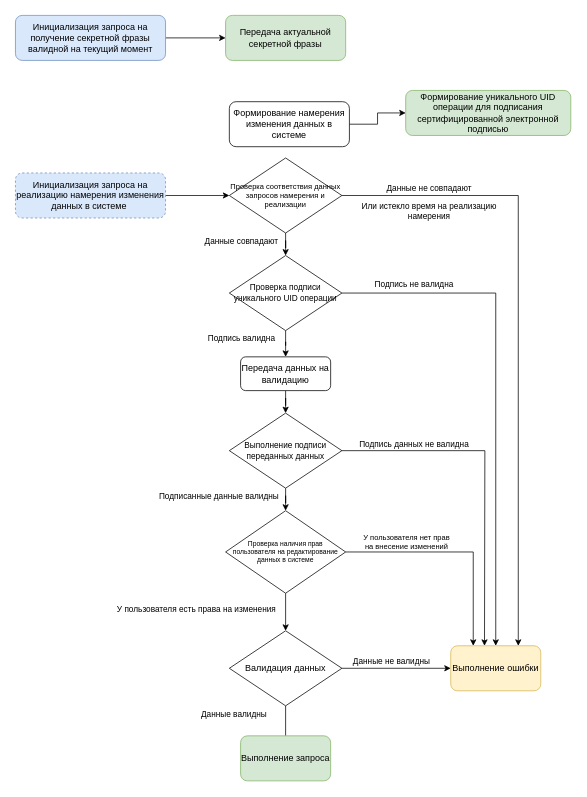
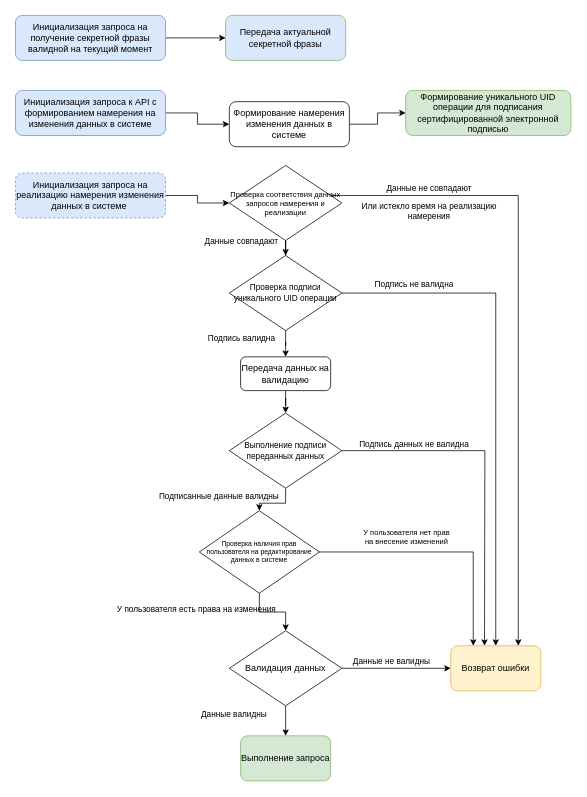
  <mxCell id="0" />
  <mxCell id="1" parent="0" />
  <mxCell id="2" style="edgeStyle=orthogonalEdgeStyle;rounded=0;orthogonalLoop=1;jettySize=auto;html=1;entryX=0.5;entryY=0;entryDx=0;entryDy=0;fontSize=11;verticalAlign=bottom;" edge="1" parent="1" source="3" target="41"><mxGeometry relative="1" as="geometry" /></mxCell>
  <mxCell id="3" value="Передача данных на валидацию" style="rounded=1;whiteSpace=wrap;html=1;" vertex="1" parent="1"><mxGeometry x="320" y="475" width="120" height="45" as="geometry" /></mxCell>
  <mxCell id="4" value="Формирование уникального UID операции для подписания сертифицированной электронной подписью" style="rounded=1;whiteSpace=wrap;html=1;fillColor=#d5e8d4;strokeColor=#82b366;" vertex="1" parent="1"><mxGeometry x="540" y="120" width="220" height="60" as="geometry" /></mxCell>
  <mxCell id="5" style="edgeStyle=orthogonalEdgeStyle;rounded=0;orthogonalLoop=1;jettySize=auto;html=1;entryX=0;entryY=0.5;entryDx=0;entryDy=0;verticalAlign=bottom;" edge="1" parent="1" source="6" target="4"><mxGeometry relative="1" as="geometry" /></mxCell>
  <mxCell id="6" value="Формирование намерения изменения данных в системе" style="rounded=1;whiteSpace=wrap;html=1;" vertex="1" parent="1"><mxGeometry x="305" y="135" width="160" height="60" as="geometry" /></mxCell>
  <mxCell id="7" style="edgeStyle=orthogonalEdgeStyle;rounded=0;orthogonalLoop=1;jettySize=auto;html=1;verticalAlign=bottom;" edge="1" parent="1" source="19" target="3"><mxGeometry relative="1" as="geometry"><mxPoint x="380" y="570" as="targetPoint" /></mxGeometry></mxCell>
  <mxCell id="8" value="Подпись валидна" style="edgeLabel;html=1;align=center;verticalAlign=middle;resizable=0;points=[];" vertex="1" connectable="0" parent="7"><mxGeometry x="-0.7" y="-1" relative="1" as="geometry"><mxPoint x="-59" y="3" as="offset" /></mxGeometry></mxCell>
  <mxCell id="9" value="У пользователя есть права на изменения" style="edgeLabel;html=1;align=center;verticalAlign=middle;resizable=0;points=[];" vertex="1" connectable="0" parent="7"><mxGeometry x="-0.7" y="-1" relative="1" as="geometry"><mxPoint x="-119" y="363" as="offset" /></mxGeometry></mxCell>
  <mxCell id="10" value="Данные валидны" style="edgeLabel;html=1;align=center;verticalAlign=middle;resizable=0;points=[];" vertex="1" connectable="0" parent="7"><mxGeometry x="-0.7" y="-1" relative="1" as="geometry"><mxPoint x="-69" y="503" as="offset" /></mxGeometry></mxCell>
  <mxCell id="11" value="Данные не валидны" style="edgeLabel;html=1;align=center;verticalAlign=middle;resizable=0;points=[];" vertex="1" connectable="0" parent="7"><mxGeometry x="-0.7" y="-1" relative="1" as="geometry"><mxPoint x="141" y="433" as="offset" /></mxGeometry></mxCell>
  <mxCell id="12" value="Подпись не валидна" style="edgeLabel;html=1;align=center;verticalAlign=middle;resizable=0;points=[];" vertex="1" connectable="0" parent="7"><mxGeometry x="-0.7" y="-1" relative="1" as="geometry"><mxPoint x="171" y="-69" as="offset" /></mxGeometry></mxCell>
  <mxCell id="13" value="Данные не совпадают" style="edgeLabel;html=1;align=center;verticalAlign=middle;resizable=0;points=[];" vertex="1" connectable="0" parent="7"><mxGeometry x="-0.7" y="-1" relative="1" as="geometry"><mxPoint x="191" y="-197" as="offset" /></mxGeometry></mxCell>
  <mxCell id="14" value="Или истекло время на реализацию&lt;br&gt;намерения" style="edgeLabel;html=1;align=center;verticalAlign=middle;resizable=0;points=[];" vertex="1" connectable="0" parent="7"><mxGeometry x="-0.7" y="-1" relative="1" as="geometry"><mxPoint x="191" y="-167" as="offset" /></mxGeometry></mxCell>
  <mxCell id="15" value="Данные совпадают" style="edgeLabel;html=1;align=center;verticalAlign=middle;resizable=0;points=[];" vertex="1" connectable="0" parent="7"><mxGeometry x="-0.7" y="-1" relative="1" as="geometry"><mxPoint x="-59" y="-127" as="offset" /></mxGeometry></mxCell>
  <mxCell id="16" value="Подписанные данные валидны" style="edgeLabel;html=1;align=center;verticalAlign=middle;resizable=0;points=[];" vertex="1" connectable="0" parent="7"><mxGeometry x="-0.7" y="-1" relative="1" as="geometry"><mxPoint x="-89" y="213" as="offset" /></mxGeometry></mxCell>
  <mxCell id="17" value="Подпись данных не валидна" style="edgeLabel;html=1;align=center;verticalAlign=middle;resizable=0;points=[];" vertex="1" connectable="0" parent="7"><mxGeometry x="-0.7" y="-1" relative="1" as="geometry"><mxPoint x="171" y="143" as="offset" /></mxGeometry></mxCell>
  <mxCell id="18" style="edgeStyle=orthogonalEdgeStyle;rounded=0;orthogonalLoop=1;jettySize=auto;html=1;fontSize=10;verticalAlign=bottom;" edge="1" parent="1" source="19" target="28"><mxGeometry relative="1" as="geometry"><Array as="points"><mxPoint x="660" y="390" /></Array></mxGeometry></mxCell>
  <mxCell id="19" value="Проверка подписи&lt;br style=&quot;font-size: 11px;&quot;&gt;уникального UID операции" style="rhombus;whiteSpace=wrap;html=1;fontSize=11;" vertex="1" parent="1"><mxGeometry x="305" y="340" width="150" height="100" as="geometry" /></mxCell>
+ <mxCell id="20" style="edgeStyle=orthogonalEdgeStyle;rounded=0;orthogonalLoop=1;jettySize=auto;html=1;entryX=0;entryY=0.5;entryDx=0;entryDy=0;verticalAlign=bottom;" edge="1" parent="1" source="21" target="6"><mxGeometry relative="1" as="geometry" /></mxCell>
+ <mxCell id="21" value="Инициализация запроса к API с формированием намерения на изменения данных в системе" style="rounded=1;whiteSpace=wrap;html=1;fillColor=#dae8fc;strokeColor=#6c8ebf;" vertex="1" parent="1"><mxGeometry x="20" y="120" width="200" height="60" as="geometry" /></mxCell>
  <mxCell id="22" style="edgeStyle=orthogonalEdgeStyle;rounded=0;orthogonalLoop=1;jettySize=auto;html=1;entryX=0;entryY=0.5;entryDx=0;entryDy=0;fontSize=10;verticalAlign=bottom;" edge="1" parent="1" source="23" target="35"><mxGeometry relative="1" as="geometry" /></mxCell>
  <mxCell id="23" value="Инициализация запроса на реализацию намерения изменения данных в системе&amp;nbsp;" style="rounded=1;whiteSpace=wrap;html=1;fillColor=#dae8fc;strokeColor=#6c8ebf;dashed=1;" vertex="1" parent="1"><mxGeometry x="20" y="230" width="200" height="60" as="geometry" /></mxCell>
- <mxCell id="24" style="edgeStyle=orthogonalEdgeStyle;rounded=0;orthogonalLoop=1;jettySize=auto;html=1;entryX=0.5;entryY=0;entryDx=0;entryDy=0;verticalAlign=bottom;endArrow=none;" edge="1" parent="1" source="26" target="27"><mxGeometry relative="1" as="geometry" /></mxCell>
+ <mxCell id="24" style="edgeStyle=orthogonalEdgeStyle;rounded=0;orthogonalLoop=1;jettySize=auto;html=1;entryX=0.5;entryY=0;entryDx=0;entryDy=0;verticalAlign=bottom;" edge="1" parent="1" source="26" target="27"><mxGeometry relative="1" as="geometry" /></mxCell>
  <mxCell id="25" style="edgeStyle=orthogonalEdgeStyle;rounded=0;orthogonalLoop=1;jettySize=auto;html=1;verticalAlign=bottom;entryX=0;entryY=0.5;entryDx=0;entryDy=0;" edge="1" parent="1" source="26" target="28"><mxGeometry relative="1" as="geometry"><mxPoint x="535" y="850" as="targetPoint" /></mxGeometry></mxCell>
  <mxCell id="26" value="Валидация данных" style="rhombus;whiteSpace=wrap;html=1;" vertex="1" parent="1"><mxGeometry x="305" y="840" width="150" height="100" as="geometry" /></mxCell>
  <mxCell id="27" value="Выполнение запроса" style="rounded=1;whiteSpace=wrap;html=1;fillColor=#d5e8d4;strokeColor=#82b366;" vertex="1" parent="1"><mxGeometry x="320" y="980" width="120" height="60" as="geometry" /></mxCell>
- <mxCell id="28" value="Выполнение ошибки" style="rounded=1;whiteSpace=wrap;html=1;fillColor=#fff2cc;strokeColor=#d6b656;" vertex="1" parent="1"><mxGeometry x="600" y="860" width="120" height="60" as="geometry" /></mxCell>
+ <mxCell id="28" value="Возврат ошибки" style="rounded=1;whiteSpace=wrap;html=1;fillColor=#fff2cc;strokeColor=#d6b656;" vertex="1" parent="1"><mxGeometry x="600" y="860" width="120" height="60" as="geometry" /></mxCell>
  <mxCell id="29" style="edgeStyle=orthogonalEdgeStyle;rounded=0;orthogonalLoop=1;jettySize=auto;html=1;entryX=0.5;entryY=0;entryDx=0;entryDy=0;fontSize=9;verticalAlign=bottom;" edge="1" parent="1" source="32" target="26"><mxGeometry relative="1" as="geometry" /></mxCell>
  <mxCell id="30" style="edgeStyle=orthogonalEdgeStyle;rounded=0;orthogonalLoop=1;jettySize=auto;html=1;fontSize=10;verticalAlign=bottom;" edge="1" parent="1" source="32" target="28"><mxGeometry relative="1" as="geometry"><Array as="points"><mxPoint x="630" y="735" /></Array></mxGeometry></mxCell>
  <mxCell id="31" value="У пользователя нет прав&lt;br&gt;на внесение изменений" style="edgeLabel;html=1;align=center;verticalAlign=middle;resizable=0;points=[];fontSize=10;" vertex="1" connectable="0" parent="30"><mxGeometry x="0.61" y="2" relative="1" as="geometry"><mxPoint x="-92" y="-82" as="offset" /></mxGeometry></mxCell>
- <mxCell id="32" value="Проверка наличия прав пользователя на редактирование данных в системе" style="rhombus;whiteSpace=wrap;html=1;fontSize=9;" vertex="1" parent="1"><mxGeometry x="300" y="680" width="160" height="110" as="geometry" /></mxCell>
+ <mxCell id="32" value="Проверка наличия прав пользователя на редактирование данных в системе" style="rhombus;whiteSpace=wrap;html=1;fontSize=9;" vertex="1" parent="1"><mxGeometry x="265" y="680" width="160" height="110" as="geometry" /></mxCell>
  <mxCell id="33" style="edgeStyle=orthogonalEdgeStyle;rounded=0;orthogonalLoop=1;jettySize=auto;html=1;fontSize=10;verticalAlign=bottom;" edge="1" parent="1" source="35" target="19"><mxGeometry relative="1" as="geometry" /></mxCell>
  <mxCell id="34" style="edgeStyle=orthogonalEdgeStyle;rounded=0;orthogonalLoop=1;jettySize=auto;html=1;entryX=0.75;entryY=0;entryDx=0;entryDy=0;fontSize=10;verticalAlign=bottom;" edge="1" parent="1" source="35" target="28"><mxGeometry relative="1" as="geometry"><Array as="points"><mxPoint x="690" y="260" /></Array></mxGeometry></mxCell>
- <mxCell id="35" value="Проверка соответствия данных запросов намерения и реализации" style="rhombus;whiteSpace=wrap;html=1;fontSize=10;" vertex="1" parent="1"><mxGeometry x="305" y="210" width="150" height="100" as="geometry" /></mxCell>
+ <mxCell id="35" value="Проверка соответствия данных запросов намерения и реализации" style="rhombus;whiteSpace=wrap;html=1;fontSize=10;" vertex="1" parent="1"><mxGeometry x="305" y="220" width="150" height="100" as="geometry" /></mxCell>
  <mxCell id="36" style="edgeStyle=orthogonalEdgeStyle;rounded=0;orthogonalLoop=1;jettySize=auto;html=1;fontSize=10;verticalAlign=bottom;" edge="1" parent="1" source="37" target="38"><mxGeometry relative="1" as="geometry" /></mxCell>
  <mxCell id="37" value="Инициализация запроса на получение секретной фразы валидной на текущий момент" style="rounded=1;whiteSpace=wrap;html=1;fillColor=#dae8fc;strokeColor=#6c8ebf;" vertex="1" parent="1"><mxGeometry x="20" y="20" width="200" height="60" as="geometry" /></mxCell>
- <mxCell id="38" value="Передача актуальной секретной фразы" style="rounded=1;whiteSpace=wrap;html=1;fillColor=#d5e8d4;strokeColor=#82b366;" vertex="1" parent="1"><mxGeometry x="300" y="20" width="160" height="60" as="geometry" /></mxCell>
+ <mxCell id="38" value="Передача актуальной секретной фразы" style="rounded=1;whiteSpace=wrap;html=1;fillColor=#dae8fc;strokeColor=#82b366;" vertex="1" parent="1"><mxGeometry x="300" y="20" width="160" height="60" as="geometry" /></mxCell>
  <mxCell id="39" style="edgeStyle=orthogonalEdgeStyle;rounded=0;orthogonalLoop=1;jettySize=auto;html=1;fontSize=11;verticalAlign=bottom;" edge="1" parent="1" source="41" target="32"><mxGeometry relative="1" as="geometry" /></mxCell>
  <mxCell id="40" style="edgeStyle=orthogonalEdgeStyle;rounded=0;orthogonalLoop=1;jettySize=auto;html=1;fontSize=11;verticalAlign=bottom;" edge="1" parent="1" source="41"><mxGeometry relative="1" as="geometry"><mxPoint x="645" y="860" as="targetPoint" /></mxGeometry></mxCell>
  <mxCell id="41" value="Выполнение подписи переданных данных" style="rhombus;whiteSpace=wrap;html=1;fontSize=11;" vertex="1" parent="1"><mxGeometry x="305" y="550" width="150" height="100" as="geometry" /></mxCell>
